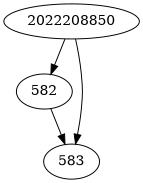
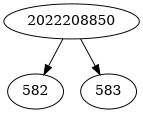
  strict digraph {
    n1 [label=2022208850]
    582
    583
    n1 -> 582
    n1 -> 583
-   582 -> 583
  }
